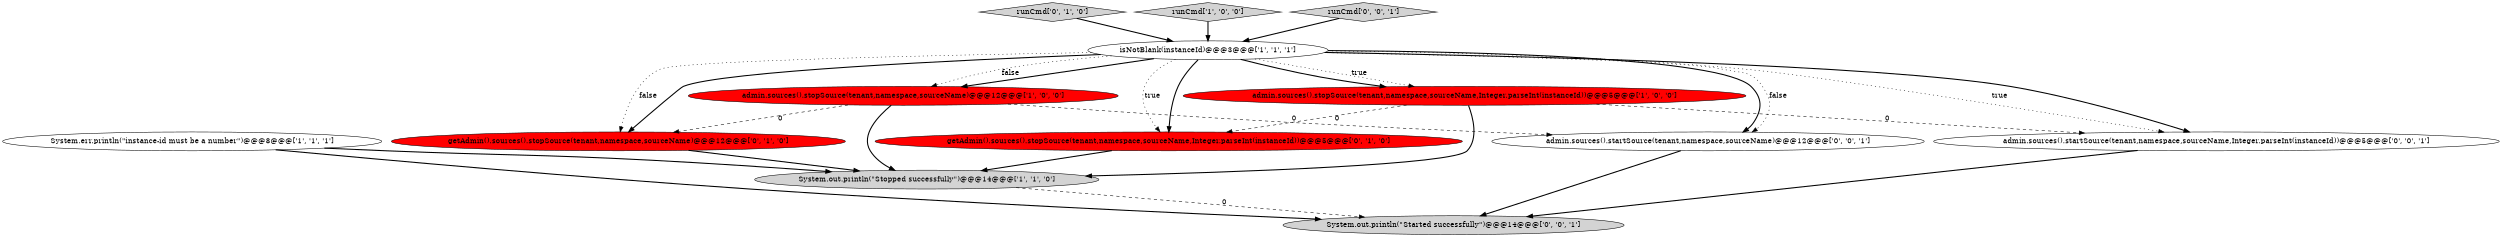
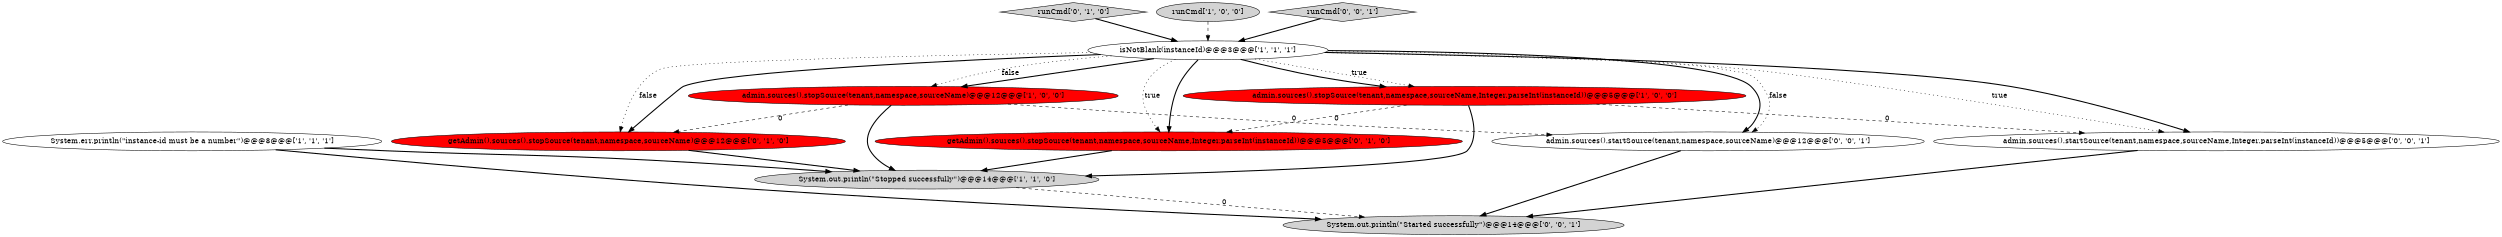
  digraph {
    node [fillcolor=lightgray shape=ellipse style=filled]
    edge [style=bold]
    n1 [fillcolor=white label="System.err.println(\"instance-id must be a number\")@@@8@@@['1', '1', '1']"]
    n2 [label="System.out.println(\"Stopped successfully\")@@@14@@@['1', '1', '0']"]
    n3 [label="System.out.println(\"Started successfully\")@@@14@@@['0', '0', '1']"]
    n4 [label="runCmd['0', '1', '0']" shape=diamond]
    n5 [fillcolor=white label="isNotBlank(instanceId)@@@3@@@['1', '1', '1']"]
    n6 [fillcolor=red label="admin.sources().stopSource(tenant,namespace,sourceName)@@@12@@@['1', '0', '0']"]
    n7 [fillcolor=white label="admin.sources().startSource(tenant,namespace,sourceName)@@@12@@@['0', '0', '1']"]
    n8 [fillcolor=red label="getAdmin().sources().stopSource(tenant,namespace,sourceName)@@@12@@@['0', '1', '0']"]
    n9 [fillcolor=white label="admin.sources().startSource(tenant,namespace,sourceName,Integer.parseInt(instanceId))@@@5@@@['0', '0', '1']"]
    n10 [fillcolor=red label="getAdmin().sources().stopSource(tenant,namespace,sourceName,Integer.parseInt(instanceId))@@@5@@@['0', '1', '0']"]
    n11 [fillcolor=red label="admin.sources().stopSource(tenant,namespace,sourceName,Integer.parseInt(instanceId))@@@5@@@['1', '0', '0']"]
-   n12 [label="runCmd['1', '0', '0']" shape=diamond]
+   n12 [label="runCmd['1', '0', '0']"]
    n13 [label="runCmd['0', '0', '1']" shape=diamond]
    n1 -> n2
    n1 -> n3
    n2 -> n3 [label=0 style=dashed]
    n4 -> n5
    n5 -> n6 [label=false style=dotted]
    n5 -> n6
    n5 -> n7
    n5 -> n7 [label=false style=dotted]
    n5 -> n8 [label=false style=dotted]
    n5 -> n8
    n5 -> n9 [label=true style=dotted]
    n5 -> n9
    n5 -> n10 [label=true style=dotted]
    n5 -> n10
    n5 -> n11
    n5 -> n11 [label=true style=dotted]
    n6 -> n2
    n6 -> n7 [label=0 style=dashed]
    n6 -> n8 [label=0 style=dashed]
    n7 -> n3
    n8 -> n2
    n9 -> n3
    n10 -> n2
    n11 -> n2
    n11 -> n9 [label=0 style=dashed]
    n11 -> n10 [label=0 style=dashed]
-   n12 -> n5
+   n12 -> n5 [style=dashed]
    n13 -> n5
  }
